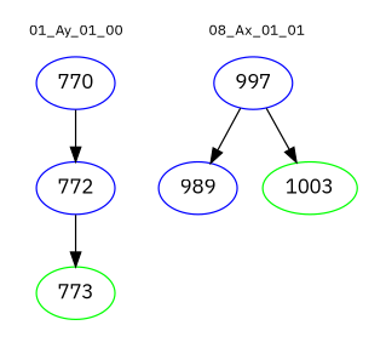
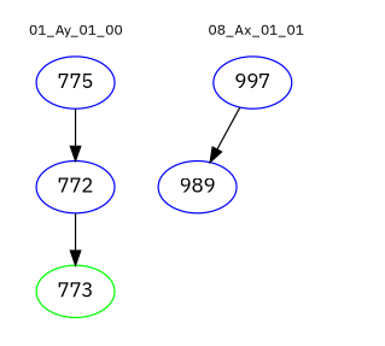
  digraph {
    fontname="IBM Plex Sans"
    node [color=blue fontname="IBM Plex Sans"]
    edge [color=black fontname="IBM Plex Sans"]
    n1 [label=772]
-   n2 [label=770]
+   n2 [label=775]
    n3 [color=green label=773]
    n4 [label=997]
    n5 [label=989]
-   n6 [color=green label=1003]
    subgraph cluster_1 {
      color=white
      fontsize=10
      label="01_Ay_01_00"
      n1
      n2
      n3
    }
    subgraph cluster_2 {
      color=white
      fontsize=10
      label="08_Ax_01_01"
      n4
      n5
-     n6
    }
    n1 -> n3
    n2 -> n1
    n4 -> n5
-   n4 -> n6
  }
